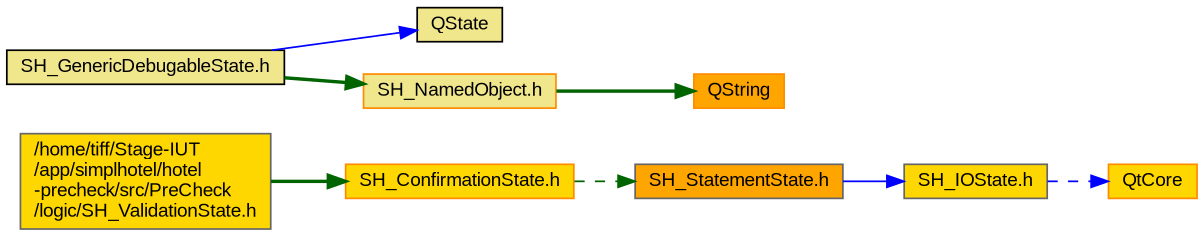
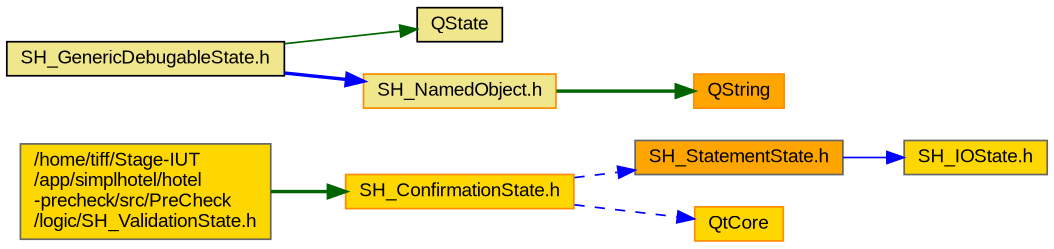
  digraph {
    fontname="Liberation Sans"
    rankdir=LR
    node [color=darkorange fillcolor=gold fontname="Liberation Sans" fontsize=11 shape=record style=filled]
    edge [color=blue fontname="Liberation Sans" fontsize=11 labelfontname=Verdana labelfontsize=11 style=bold]
    n1 [color=gray40 fontcolor=black height=0.2 label="/home/tiff/Stage-IUT\l/app/simplhotel/hotel\l-precheck/src/PreCheck\l/logic/SH_ValidationState.h" width=0.4]
    n2 [height=0.2 label="SH_ConfirmationState.h" width=0.4]
    n3 [color=gray40 fillcolor=orange height=0.2 label="SH_StatementState.h" width=0.4]
    n4 [color=gray40 height=0.2 label="SH_IOState.h" width=0.4]
    n5 [height=0.2 label=QtCore width=0.4]
    n6 [color=black fillcolor=khaki height=0.2 label="SH_GenericDebugableState.h" width=0.4]
    n7 [color=black fillcolor=khaki height=0.2 label=QState width=0.4]
    n8 [fillcolor=khaki height=0.2 label="SH_NamedObject.h" width=0.4]
    n9 [fillcolor=orange height=0.2 label=QString width=0.4]
    n1 -> n2 [color=darkgreen]
-   n2 -> n3 [color=darkgreen style=dashed]
+   n2 -> n3 [style=dashed]
    n3 -> n4 [style=solid]
-   n4 -> n5 [style=dashed]
-   n6 -> n7 [style=solid]
-   n6 -> n8 [color=darkgreen]
+   n2 -> n5 [style=dashed]
+   n6 -> n7 [color=darkgreen style=solid]
+   n6 -> n8
    n8 -> n9 [color=darkgreen]
  }
